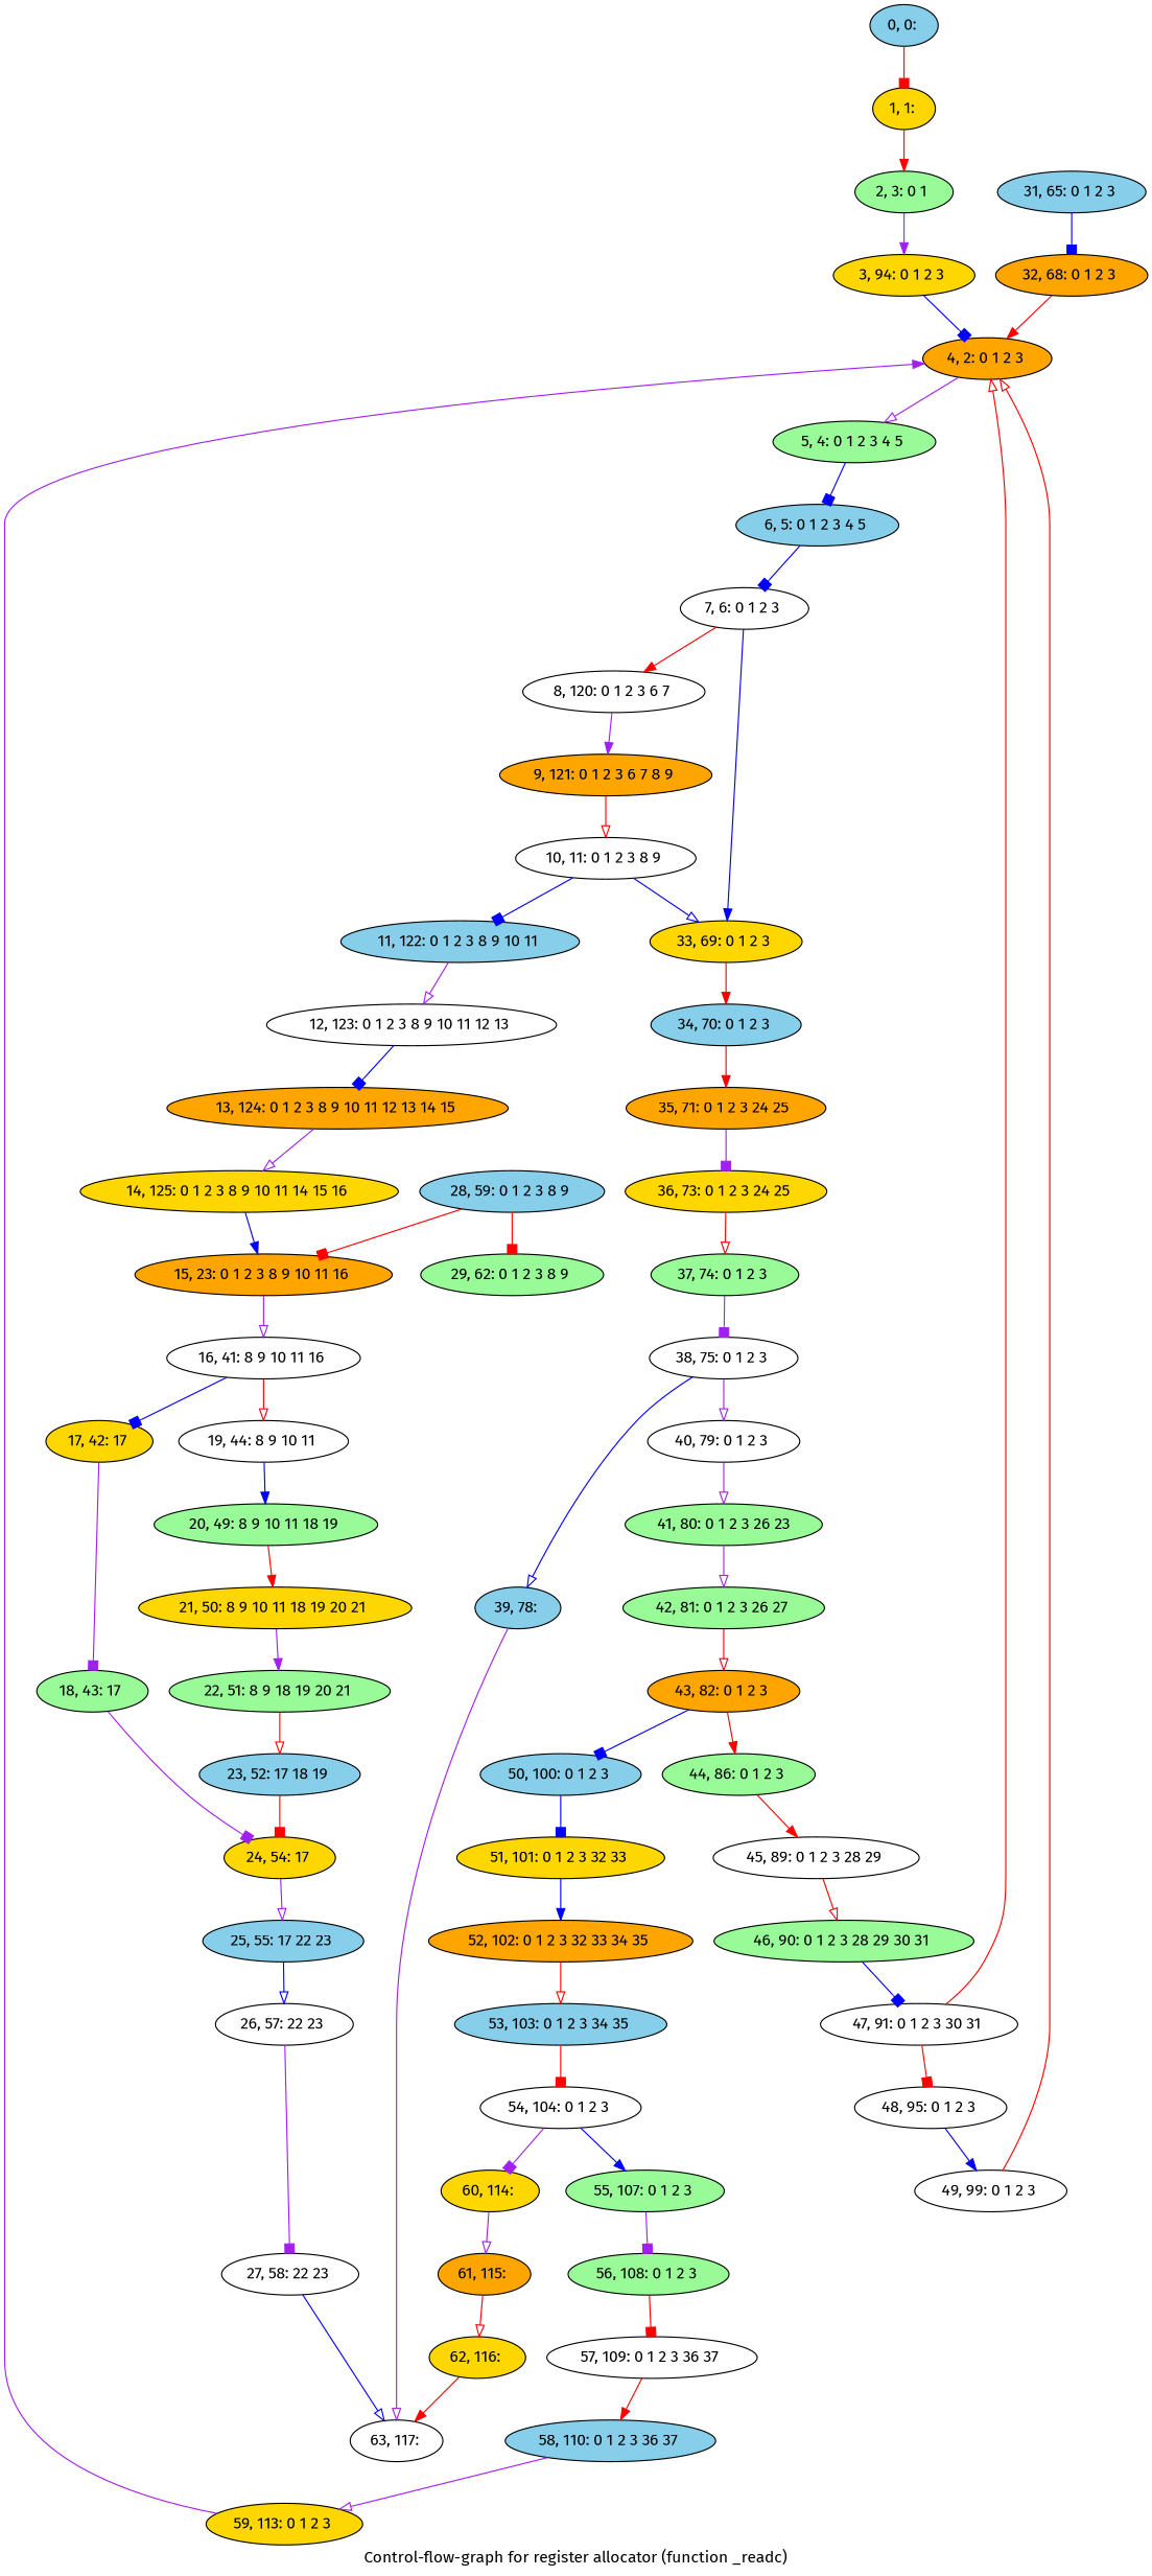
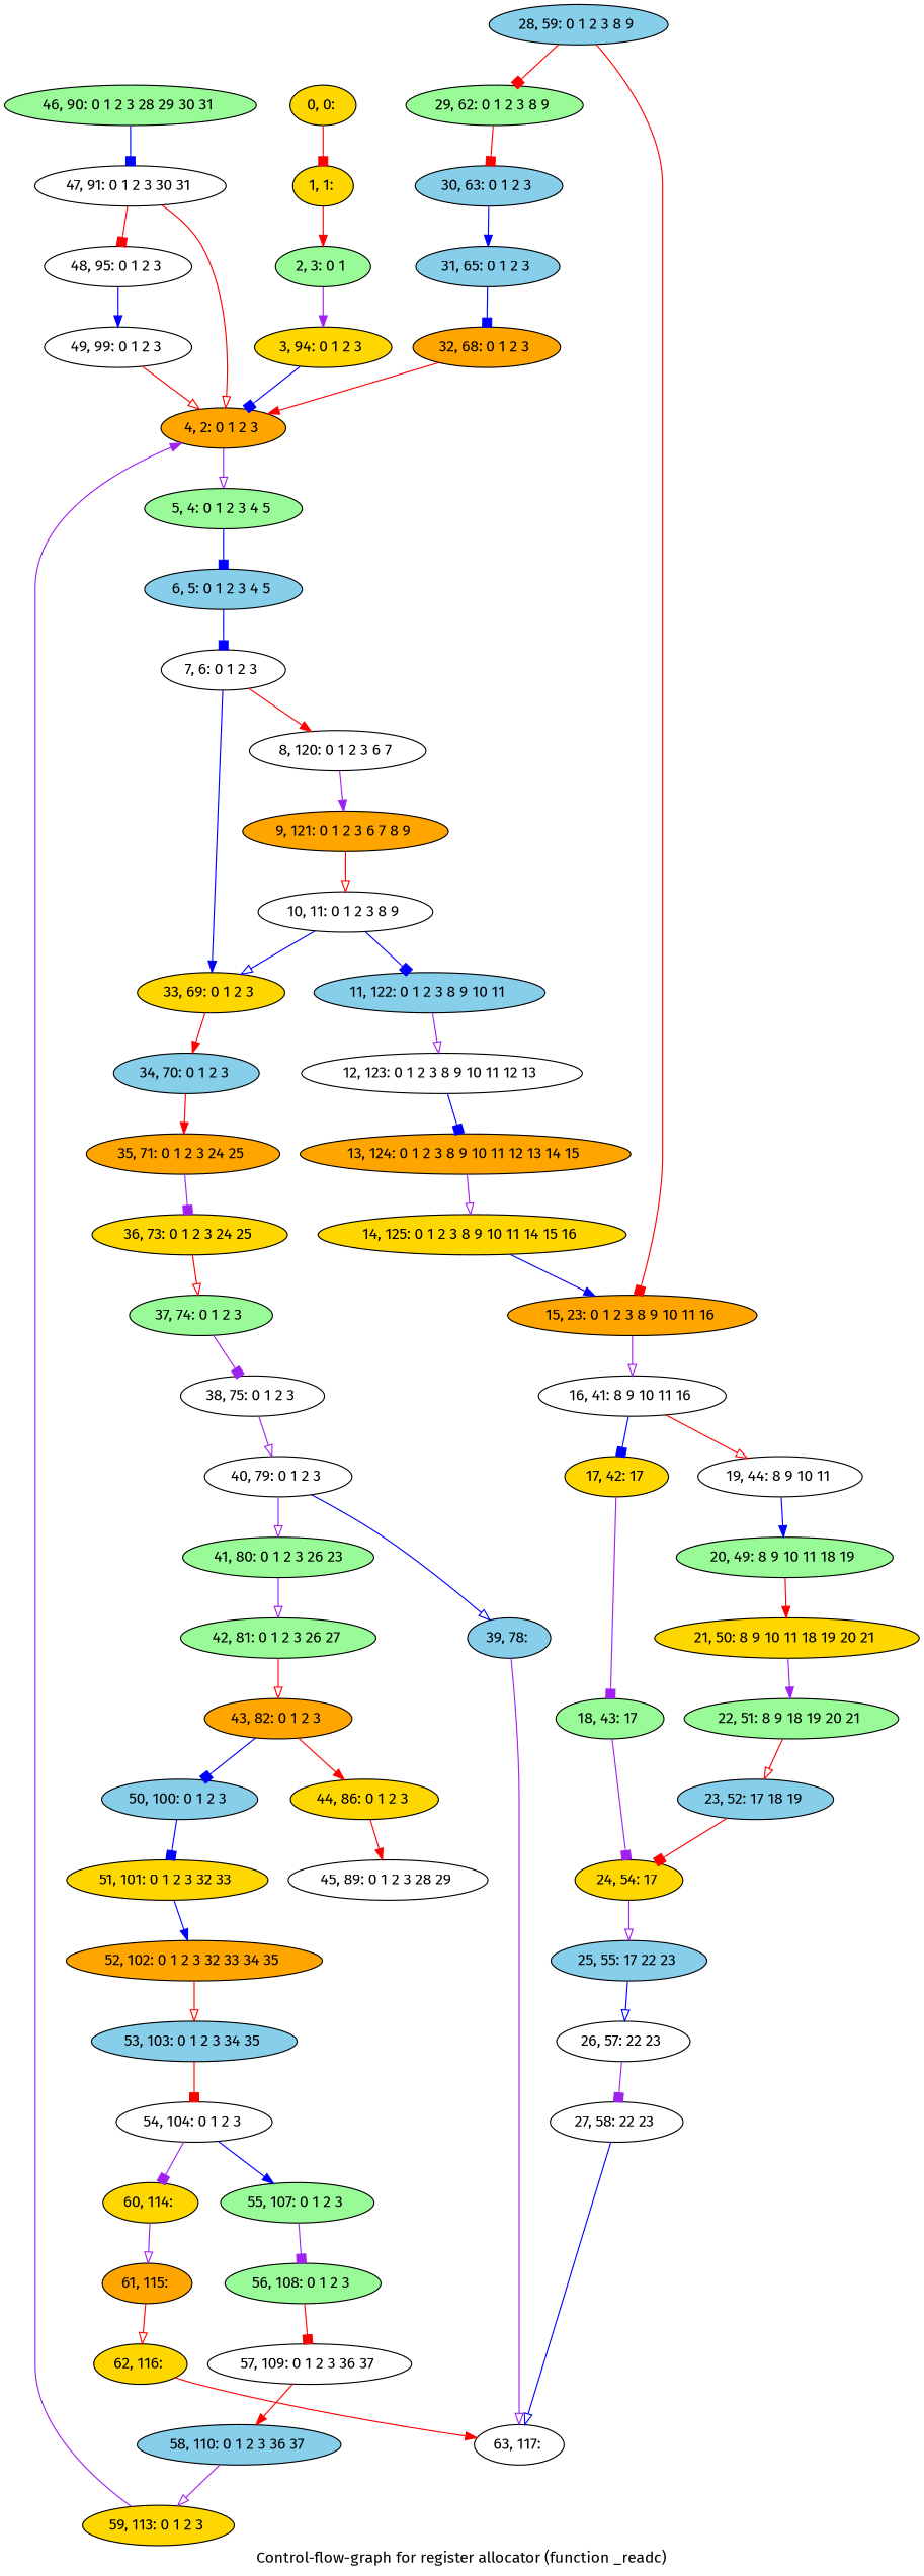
  digraph {
    fontname="Fira Sans"
    label="Control-flow-graph for register allocator (function _readc)"
    node [fillcolor=white fontname="Fira Sans" style=filled]
    edge [arrowhead=box color=red fontname="Fira Sans"]
-   n1 [fillcolor=skyblue label="0, 0: "]
+   n1 [fillcolor=gold label="0, 0: "]
    n2 [fillcolor=gold label="1, 1: "]
    n3 [fillcolor=palegreen label="2, 3: 0 1 "]
    n4 [fillcolor=gold label="3, 94: 0 1 2 3 "]
    n5 [fillcolor=orange label="4, 2: 0 1 2 3 "]
    n6 [fillcolor=palegreen label="5, 4: 0 1 2 3 4 5 "]
    n7 [fillcolor=skyblue label="6, 5: 0 1 2 3 4 5 "]
    n8 [label="7, 6: 0 1 2 3 "]
    n9 [label="8, 120: 0 1 2 3 6 7 "]
    n10 [fillcolor=gold label="33, 69: 0 1 2 3 "]
    n11 [fillcolor=orange label="9, 121: 0 1 2 3 6 7 8 9 "]
    n12 [fillcolor=skyblue label="34, 70: 0 1 2 3 "]
    n13 [label="10, 11: 0 1 2 3 8 9 "]
    n14 [fillcolor=skyblue label="11, 122: 0 1 2 3 8 9 10 11 "]
    n15 [label="12, 123: 0 1 2 3 8 9 10 11 12 13 "]
    n16 [fillcolor=orange label="13, 124: 0 1 2 3 8 9 10 11 12 13 14 15 "]
    n17 [fillcolor=gold label="14, 125: 0 1 2 3 8 9 10 11 14 15 16 "]
    n18 [fillcolor=orange label="15, 23: 0 1 2 3 8 9 10 11 16 "]
    n19 [label="16, 41: 8 9 10 11 16 "]
    n20 [fillcolor=gold label="17, 42: 17 "]
    n21 [label="19, 44: 8 9 10 11 "]
    n22 [fillcolor=skyblue label="28, 59: 0 1 2 3 8 9 "]
    n23 [fillcolor=palegreen label="29, 62: 0 1 2 3 8 9 "]
    n24 [fillcolor=palegreen label="18, 43: 17 "]
    n25 [fillcolor=palegreen label="20, 49: 8 9 10 11 18 19 "]
    n26 [fillcolor=gold label="24, 54: 17 "]
    n27 [fillcolor=skyblue label="25, 55: 17 22 23 "]
    n28 [fillcolor=gold label="21, 50: 8 9 10 11 18 19 20 21 "]
    n29 [fillcolor=palegreen label="22, 51: 8 9 18 19 20 21 "]
    n30 [fillcolor=skyblue label="23, 52: 17 18 19 "]
    n31 [label="26, 57: 22 23 "]
    n32 [label="27, 58: 22 23 "]
    n33 [label="63, 117: "]
+   n34 [fillcolor=skyblue label="30, 63: 0 1 2 3 "]
    n35 [fillcolor=skyblue label="31, 65: 0 1 2 3 "]
    n36 [fillcolor=orange label="32, 68: 0 1 2 3 "]
    n37 [fillcolor=orange label="35, 71: 0 1 2 3 24 25 "]
    n38 [fillcolor=gold label="36, 73: 0 1 2 3 24 25 "]
    n39 [fillcolor=palegreen label="37, 74: 0 1 2 3 "]
    n40 [label="38, 75: 0 1 2 3 "]
    n41 [fillcolor=skyblue label="39, 78: "]
    n42 [label="40, 79: 0 1 2 3 "]
    n43 [fillcolor=palegreen label="41, 80: 0 1 2 3 26 23"]
    n44 [fillcolor=palegreen label="42, 81: 0 1 2 3 26 27 "]
    n45 [fillcolor=orange label="43, 82: 0 1 2 3 "]
-   n46 [fillcolor=palegreen label="44, 86: 0 1 2 3 "]
+   n46 [fillcolor=gold label="44, 86: 0 1 2 3 "]
    n47 [fillcolor=skyblue label="50, 100: 0 1 2 3 "]
    n48 [label="45, 89: 0 1 2 3 28 29 "]
    n49 [fillcolor=gold label="51, 101: 0 1 2 3 32 33 "]
    n50 [fillcolor=palegreen label="46, 90: 0 1 2 3 28 29 30 31 "]
    n51 [label="47, 91: 0 1 2 3 30 31 "]
    n52 [label="48, 95: 0 1 2 3 "]
    n53 [label="49, 99: 0 1 2 3 "]
    n54 [fillcolor=orange label="52, 102: 0 1 2 3 32 33 34 35 "]
    n55 [fillcolor=skyblue label="53, 103: 0 1 2 3 34 35 "]
    n56 [label="54, 104: 0 1 2 3 "]
    n57 [fillcolor=palegreen label="55, 107: 0 1 2 3 "]
    n58 [fillcolor=gold label="60, 114: "]
    n59 [fillcolor=palegreen label="56, 108: 0 1 2 3 "]
    n60 [fillcolor=orange label="61, 115: "]
    n61 [label="57, 109: 0 1 2 3 36 37 "]
    n62 [fillcolor=skyblue label="58, 110: 0 1 2 3 36 37 "]
    n63 [fillcolor=gold label="59, 113: 0 1 2 3 "]
    n64 [fillcolor=gold label="62, 116: "]
    n1 -> n2
    n2 -> n3 [arrowhead=normal]
    n3 -> n4 [arrowhead=normal color=purple]
    n4 -> n5 [color=blue]
    n5 -> n6 [arrowhead=onormal color=purple]
    n6 -> n7 [color=blue]
    n7 -> n8 [color=blue]
    n8 -> n9 [arrowhead=normal]
    n8 -> n10 [arrowhead=normal color=blue]
    n9 -> n11 [arrowhead=normal color=purple]
    n10 -> n12 [arrowhead=normal]
    n11 -> n13 [arrowhead=onormal]
    n12 -> n37 [arrowhead=normal]
    n13 -> n10 [arrowhead=onormal color=blue]
    n13 -> n14 [color=blue]
    n14 -> n15 [arrowhead=onormal color=purple]
    n15 -> n16 [color=blue]
    n16 -> n17 [arrowhead=onormal color=purple]
    n17 -> n18 [arrowhead=normal color=blue]
    n18 -> n19 [arrowhead=onormal color=purple]
    n19 -> n20 [color=blue]
    n19 -> n21 [arrowhead=onormal]
    n20 -> n24 [color=purple]
    n21 -> n25 [arrowhead=normal color=blue]
    n22 -> n18
    n22 -> n23
+   n23 -> n34
    n24 -> n26 [color=purple]
    n25 -> n28 [arrowhead=normal]
    n26 -> n27 [arrowhead=onormal color=purple]
    n27 -> n31 [arrowhead=onormal color=blue]
    n28 -> n29 [arrowhead=normal color=purple]
    n29 -> n30 [arrowhead=onormal]
    n30 -> n26
    n31 -> n32 [color=purple]
    n32 -> n33 [arrowhead=onormal color=blue]
+   n34 -> n35 [arrowhead=normal color=blue]
    n35 -> n36 [color=blue]
    n36 -> n5 [arrowhead=normal]
    n37 -> n38 [color=purple]
    n38 -> n39 [arrowhead=onormal]
    n39 -> n40 [color=purple]
-   n40 -> n41 [arrowhead=onormal color=blue]
+   n42 -> n41 [arrowhead=onormal color=blue]
    n40 -> n42 [arrowhead=onormal color=purple]
    n41 -> n33 [arrowhead=onormal color=purple]
    n42 -> n43 [arrowhead=onormal color=purple]
    n43 -> n44 [arrowhead=onormal color=purple]
    n44 -> n45 [arrowhead=onormal]
    n45 -> n46 [arrowhead=normal]
    n45 -> n47 [color=blue]
    n46 -> n48 [arrowhead=normal]
    n47 -> n49 [color=blue]
-   n48 -> n50 [arrowhead=onormal]
    n49 -> n54 [arrowhead=normal color=blue]
    n50 -> n51 [color=blue]
    n51 -> n5 [arrowhead=onormal]
    n51 -> n52
    n52 -> n53 [arrowhead=normal color=blue]
    n53 -> n5 [arrowhead=onormal]
    n54 -> n55 [arrowhead=onormal]
    n55 -> n56
    n56 -> n57 [arrowhead=normal color=blue]
    n56 -> n58 [color=purple]
    n57 -> n59 [color=purple]
    n58 -> n60 [arrowhead=onormal color=purple]
    n59 -> n61
    n60 -> n64 [arrowhead=onormal]
    n61 -> n62 [arrowhead=normal]
    n62 -> n63 [arrowhead=onormal color=purple]
    n63 -> n5 [arrowhead=normal color=purple]
    n64 -> n33 [arrowhead=normal]
  }
